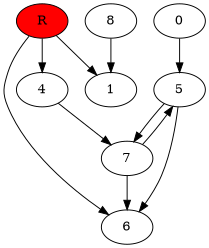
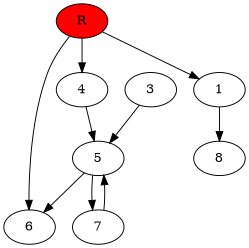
  digraph {
    5
    7
    6
-   3 [label=0]
+   3
    4
    8
    1
    R [fillcolor="#ff0000" style=filled]
    5 -> 7
    5 -> 6
    7 -> 5
-   7 -> 6
    3 -> 5
-   4 -> 7
-   8 -> 1
+   4 -> 5
+   1 -> 8
    R -> 6
    R -> 4
    R -> 1
  }
